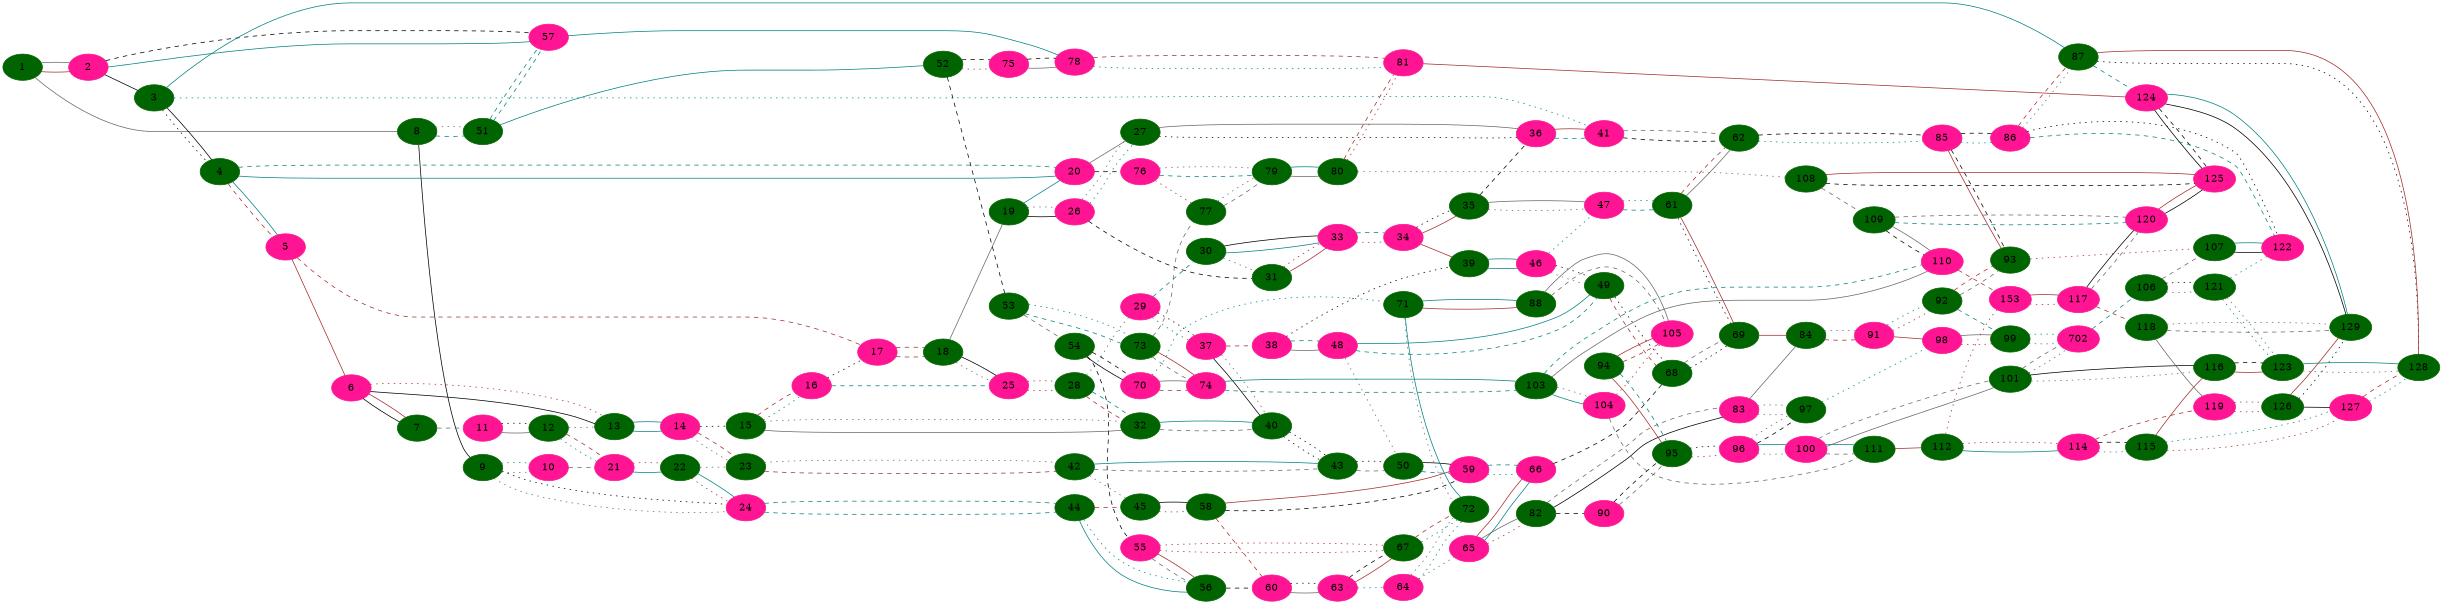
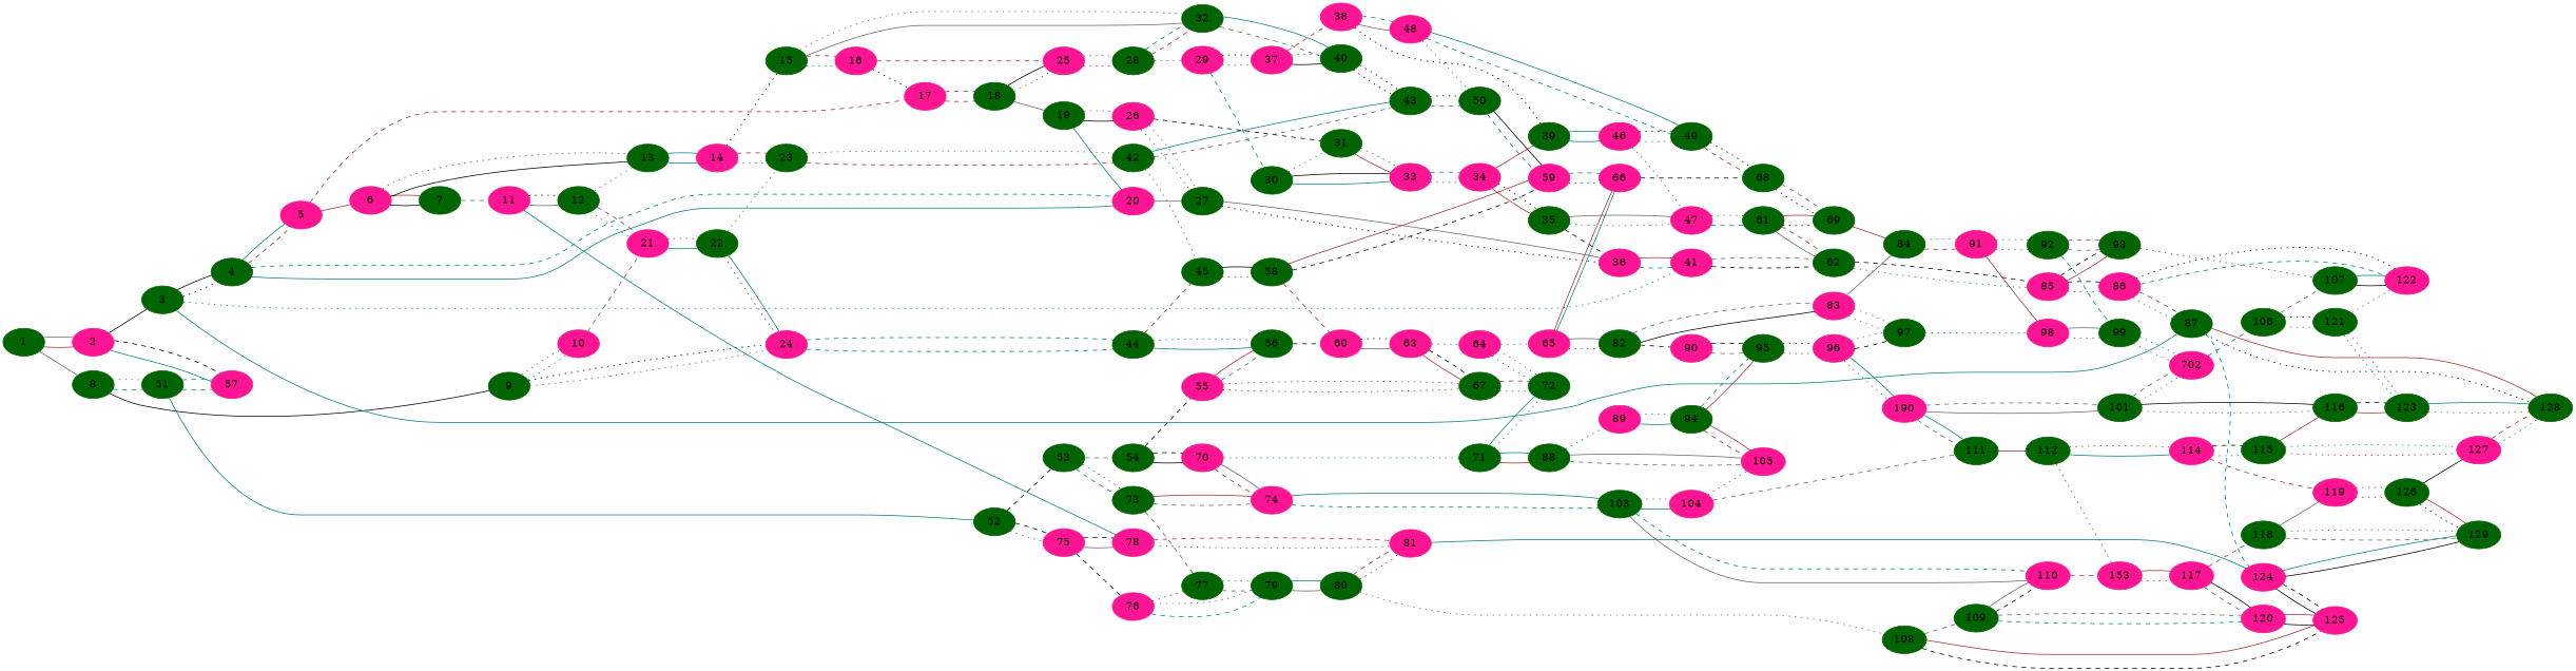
  graph {
    rankdir=LR
    node [color=darkgreen style=filled]
    edge [color=gray40 style=dotted]
    2 [color=deeppink]
    1
    8
    3
    57 [color=deeppink]
    9
    51
    4
    41 [color=deeppink]
    87
    78 [color=deeppink]
    81 [color=deeppink]
    124 [color=deeppink]
    5 [color=deeppink]
    20 [color=deeppink]
    62
    128
    6 [color=deeppink]
    17 [color=deeppink]
    27
    7
    13
    18
    11 [color=deeppink]
    14 [color=deeppink]
    12
    10 [color=deeppink]
    24 [color=deeppink]
    52
    21 [color=deeppink]
    44
    22
    15
    23
    16 [color=deeppink]
    32
    42
    25 [color=deeppink]
    40
    28
    19
    26 [color=deeppink]
    31
    36 [color=deeppink]
    43
    45
    56
    29 [color=deeppink]
    33 [color=deeppink]
    30
    37 [color=deeppink]
    38 [color=deeppink]
    34 [color=deeppink]
    35
    39
    47 [color=deeppink]
    46 [color=deeppink]
    61
    48 [color=deeppink]
    50
    49
    85 [color=deeppink]
    58
    59 [color=deeppink]
    60 [color=deeppink]
    68
    69
    66 [color=deeppink]
    53
    75 [color=deeppink]
    54
    73
    76 [color=deeppink]
    55 [color=deeppink]
    70 [color=deeppink]
    74 [color=deeppink]
    77
    67
    71
    72
    63 [color=deeppink]
    64 [color=deeppink]
    84
    86 [color=deeppink]
    93
    65 [color=deeppink]
    82
    83 [color=deeppink]
    90 [color=deeppink]
    91 [color=deeppink]
    88
    103
+   89 [color=deeppink]
    105 [color=deeppink]
    79
    104 [color=deeppink]
    110 [color=deeppink]
    80
    108
    109
    125 [color=deeppink]
    129
    97
    95
    98 [color=deeppink]
    92
    122 [color=deeppink]
    107
    94
    96 [color=deeppink]
    99
    n112 [color=deeppink label=702]
-   100 [color=deeppink]
+   100 [color=deeppink label=190]
    101
    111
    106
    116
    112
    123
    121
    n121 [color=deeppink label=153]
    120 [color=deeppink]
    117 [color=deeppink]
    114 [color=deeppink]
    115
    119 [color=deeppink]
    118
    127 [color=deeppink]
    126
    2 -- 3 [color=black style=solid]
    2 -- 57 [color=teal style=solid]
    2 -- 57 [color=black style=dashed]
    1 -- 2 [color=brown style=solid]
    1 -- 2 [style=solid]
    1 -- 8 [style=solid]
    8 -- 9 [color=black style=solid]
    8 -- 51 [color=teal style=dashed]
    8 -- 51
    3 -- 4 [color=black]
    3 -- 4 [color=black style=solid]
    3 -- 41 [color=teal]
    3 -- 87 [color=teal style=solid]
-   57 -- 78 [color=teal style=solid]
+   11 -- 78 [color=teal style=solid]
    9 -- 10
    9 -- 10 [color=teal]
    9 -- 24
    9 -- 24 [color=black]
    51 -- 57 [color=teal style=dashed]
    51 -- 57 [color=teal style=dashed]
    51 -- 52 [color=teal style=solid]
    4 -- 5 [color=brown style=dashed]
    4 -- 5 [color=teal style=solid]
    4 -- 20 [color=teal style=solid]
    4 -- 20 [color=teal style=dashed]
    41 -- 62 [color=black style=dashed]
    41 -- 62 [style=dashed]
    87 -- 124 [color=teal style=dashed]
    87 -- 128 [color=black]
    87 -- 128 [color=brown style=solid]
    78 -- 81 [color=teal]
    78 -- 81 [color=brown style=dashed]
-   81 -- 124 [color=brown style=solid]
+   81 -- 124 [color=teal style=solid]
    124 -- 125 [color=black style=solid]
    124 -- 125 [color=black style=dashed]
    124 -- 129 [color=black style=solid]
    124 -- 129 [color=teal style=solid]
    5 -- 6 [color=brown style=solid]
    5 -- 17 [color=brown style=dashed]
    20 -- 27 [style=solid]
    62 -- 85 [color=teal]
    62 -- 85 [color=black style=dashed]
    6 -- 7 [color=black style=solid]
    6 -- 7 [color=brown style=solid]
    6 -- 13 [color=black style=solid]
    6 -- 13 [color=brown]
    17 -- 18 [color=brown style=dashed]
    17 -- 18 [color=brown style=dashed]
    27 -- 36 [color=black]
    27 -- 36 [style=solid]
    7 -- 11 [style=dashed]
    13 -- 14 [color=teal style=solid]
    13 -- 14 [color=teal style=solid]
    18 -- 25
    18 -- 25 [color=black style=solid]
    18 -- 19 [style=solid]
    11 -- 12 [style=solid]
    11 -- 12 [color=black]
    14 -- 15 [color=black]
    14 -- 23
    14 -- 23 [color=brown style=dashed]
    12 -- 13
    12 -- 21 [color=teal]
    12 -- 21 [color=brown style=dashed]
    10 -- 21 [style=dashed]
    24 -- 44 [color=teal style=dashed]
    24 -- 44 [color=teal style=dashed]
    52 -- 53 [color=black style=dashed]
    52 -- 75 [color=brown]
    52 -- 75 [color=black style=dashed]
    21 -- 22 [color=teal style=solid]
    21 -- 22 [color=brown]
    44 -- 45 [color=brown style=dashed]
    44 -- 56 [color=teal style=solid]
    44 -- 56 [color=teal]
    22 -- 24 [color=brown]
    22 -- 24 [color=teal style=solid]
    22 -- 23
    15 -- 16 [color=teal]
    15 -- 16 [color=brown style=dashed]
    15 -- 32 [style=solid]
    15 -- 32
    23 -- 42 [color=brown style=dashed]
    23 -- 42
    16 -- 17 [color=black]
-   16 -- 25 [color=teal style=dashed]
+   16 -- 25 [color=brown style=dashed]
    32 -- 40 [style=dashed]
    32 -- 40 [color=teal style=solid]
    42 -- 43 [style=dashed]
    42 -- 43 [color=teal style=solid]
    42 -- 45
    25 -- 28 [color=brown]
    25 -- 28 [color=brown]
    40 -- 43 [color=black]
    40 -- 43 [color=black]
    28 -- 32 [color=brown style=dashed]
    28 -- 32 [color=teal style=dashed]
    28 -- 29
    19 -- 20 [color=teal style=solid]
    19 -- 26 [color=black style=solid]
    19 -- 26
    26 -- 27 [color=teal]
    26 -- 27
    26 -- 31 [color=black style=dashed]
    31 -- 33 [color=brown style=solid]
    31 -- 33 [color=brown]
    36 -- 41 [color=teal style=dashed]
    36 -- 41 [color=brown style=solid]
    43 -- 50 [style=dashed]
    43 -- 50 [color=black]
    45 -- 58 [color=brown]
    45 -- 58 [color=black style=solid]
    56 -- 60 [color=black style=dashed]
    29 -- 30 [color=teal style=dashed]
    29 -- 37 [color=teal]
    29 -- 37 [color=black]
    33 -- 34 [color=brown]
    33 -- 34 [color=teal style=dashed]
    30 -- 31
    30 -- 33 [color=teal style=solid]
    30 -- 33 [color=black style=solid]
    37 -- 40 [color=black style=solid]
    37 -- 40
    37 -- 38 [color=brown style=dashed]
    38 -- 39 [color=black]
    38 -- 48 [style=solid]
    38 -- 48 [color=teal style=dashed]
    34 -- 35 [color=brown style=solid]
    34 -- 35 [color=black]
    34 -- 39 [color=brown style=solid]
    35 -- 36 [color=black style=dashed]
    35 -- 47
    35 -- 47 [style=solid]
    39 -- 46 [color=teal style=solid]
    39 -- 46 [color=teal style=solid]
    47 -- 61 [color=teal style=dashed]
    47 -- 61 [color=teal]
    46 -- 47 [color=teal]
    46 -- 49
    46 -- 49 [color=black]
    61 -- 62 [style=solid]
    61 -- 62 [color=brown style=dashed]
    61 -- 69 [color=black]
    61 -- 69 [color=brown style=solid]
    48 -- 50
    48 -- 49 [color=teal style=dashed]
    48 -- 49 [color=teal style=solid]
    50 -- 59 [color=teal style=dashed]
    50 -- 59 [color=black style=solid]
    49 -- 68 [color=brown style=dashed]
    49 -- 68 [color=black]
    85 -- 86 [color=teal]
    85 -- 86 [color=black style=dashed]
    85 -- 93 [color=brown style=solid]
    85 -- 93 [color=black style=dashed]
    58 -- 59 [color=black style=dashed]
    58 -- 59 [color=brown style=solid]
    58 -- 60 [color=brown style=dashed]
    59 -- 66 [color=teal]
    59 -- 66 [color=teal style=dashed]
    60 -- 63 [style=solid]
    60 -- 63 [color=black]
    68 -- 69 [color=black]
    68 -- 69 [style=dashed]
    69 -- 84 [color=brown style=solid]
    66 -- 68 [color=black style=dashed]
    53 -- 54 [style=dashed]
    53 -- 73 [color=teal style=dashed]
    53 -- 73 [color=teal]
    75 -- 78 [style=solid]
    75 -- 78 [color=black style=dashed]
-   20 -- 76 [color=black style=dashed]
+   75 -- 76 [color=black style=dashed]
    54 -- 55 [color=black style=dashed]
    54 -- 70 [color=black style=solid]
    54 -- 70 [color=black style=dashed]
    73 -- 74 [style=dashed]
    73 -- 74 [color=brown style=solid]
    73 -- 77 [style=dashed]
    76 -- 77 [color=brown]
    76 -- 79 [color=teal style=dashed]
    76 -- 79
    55 -- 56 [style=dashed]
    55 -- 56 [color=brown style=solid]
    55 -- 67 [color=brown]
    55 -- 67 [color=brown]
    70 -- 74 [color=brown style=dashed]
    70 -- 74 [style=solid]
    70 -- 71 [color=teal]
    74 -- 103 [color=teal style=dashed]
    74 -- 103 [color=teal style=solid]
    77 -- 79 [style=dashed]
    77 -- 79
    67 -- 72 [color=teal]
    67 -- 72 [color=brown style=dashed]
    71 -- 72
    71 -- 72 [color=teal style=solid]
    71 -- 88 [color=brown style=solid]
    71 -- 88 [color=teal style=solid]
    63 -- 67 [color=brown style=solid]
    63 -- 67 [color=black style=dashed]
    63 -- 64 [color=teal]
    64 -- 72 [color=teal]
    64 -- 72
    64 -- 65
    84 -- 91 [color=brown style=dashed]
    84 -- 91
    86 -- 87
    86 -- 87 [color=brown style=dashed]
    86 -- 122 [color=teal style=dashed]
    86 -- 122 [color=black]
    93 -- 107 [color=brown]
    65 -- 66 [color=teal style=solid]
    65 -- 66 [color=brown style=solid]
    65 -- 82 [color=brown]
    65 -- 82 [style=solid]
    82 -- 83 [color=black style=solid]
    82 -- 83 [style=dashed]
    82 -- 90 [color=black style=dashed]
    83 -- 84 [style=solid]
    83 -- 97
    83 -- 97
    90 -- 95 [style=dashed]
    90 -- 95 [color=black style=dashed]
    91 -- 98 [color=brown style=solid]
    91 -- 92 [color=brown]
    91 -- 92 [color=teal]
+   88 -- 89 [color=teal]
    88 -- 105 [style=dashed]
    88 -- 105 [style=solid]
    103 -- 104 [color=teal style=solid]
    103 -- 104
    103 -- 110 [style=solid]
    103 -- 110 [color=teal style=dashed]
+   89 -- 94 [color=teal style=solid]
+   89 -- 94 [color=teal]
    79 -- 80 [style=solid]
    79 -- 80 [color=teal style=solid]
    104 -- 105 [color=brown]
    104 -- 111 [style=dashed]
    110 -- n121 [color=brown style=dashed]
    80 -- 81 [color=brown]
    80 -- 81 [color=brown style=dashed]
    80 -- 108
    108 -- 109 [style=dashed]
    108 -- 125 [color=black style=dashed]
    108 -- 125 [color=brown style=solid]
    109 -- 110 [color=black style=dashed]
    109 -- 110 [style=solid]
    109 -- 120 [color=teal style=dashed]
    109 -- 120 [style=dashed]
    97 -- 98 [color=teal]
    95 -- 96 [color=brown]
    95 -- 96 [color=black]
    98 -- 99 [color=brown]
    98 -- 99 [style=solid]
    92 -- 93 [style=dashed]
    92 -- 93 [color=brown style=dashed]
    92 -- 99 [color=teal style=dashed]
    107 -- 122 [color=black style=solid]
    107 -- 122 [color=teal style=solid]
    94 -- 105 [color=brown style=dashed]
    94 -- 105 [color=brown style=solid]
    94 -- 95 [color=brown style=solid]
    94 -- 95 [color=teal style=dashed]
    96 -- 97 [color=black style=dashed]
    96 -- 97
    96 -- 100
    96 -- 100 [color=teal style=solid]
    99 -- n112
    99 -- n112 [color=teal]
    n112 -- 106 [color=teal style=dashed]
    100 -- 101 [style=solid]
    100 -- 101 [style=dashed]
    100 -- 111 [style=dashed]
    100 -- 111 [color=teal style=solid]
    101 -- n112
    101 -- n112 [style=dashed]
    101 -- 116
    101 -- 116 [color=black style=solid]
    111 -- 112 [color=brown style=solid]
    106 -- 107 [style=dashed]
    106 -- 121
    106 -- 121 [color=black]
    116 -- 123 [color=brown style=solid]
    116 -- 123 [color=black style=dashed]
    112 -- n121 [color=brown]
    112 -- 114 [color=teal style=solid]
    112 -- 114 [color=brown]
    123 -- 128
    123 -- 128 [color=teal style=solid]
    121 -- 122 [color=teal]
    121 -- 123 [color=teal]
    121 -- 123
    n121 -- 117 [color=brown]
    n121 -- 117 [color=brown style=solid]
    120 -- 125 [color=black style=solid]
    120 -- 125 [color=brown style=solid]
    117 -- 120 [style=dashed]
    117 -- 120 [color=black style=solid]
    117 -- 118 [color=brown style=dashed]
    114 -- 115
    114 -- 115 [color=black style=dashed]
    114 -- 119 [color=brown style=dashed]
    115 -- 116 [color=brown style=solid]
    115 -- 127 [color=brown]
    115 -- 127 [color=teal]
    119 -- 126 [color=brown]
    119 -- 126 [color=brown]
    118 -- 129 [style=dashed]
    118 -- 129
    118 -- 119 [style=solid]
    127 -- 128 [color=teal]
    127 -- 128 [color=brown style=dashed]
    126 -- 129 [color=black]
    126 -- 129 [color=brown style=solid]
    126 -- 127 [color=black style=solid]
  }
